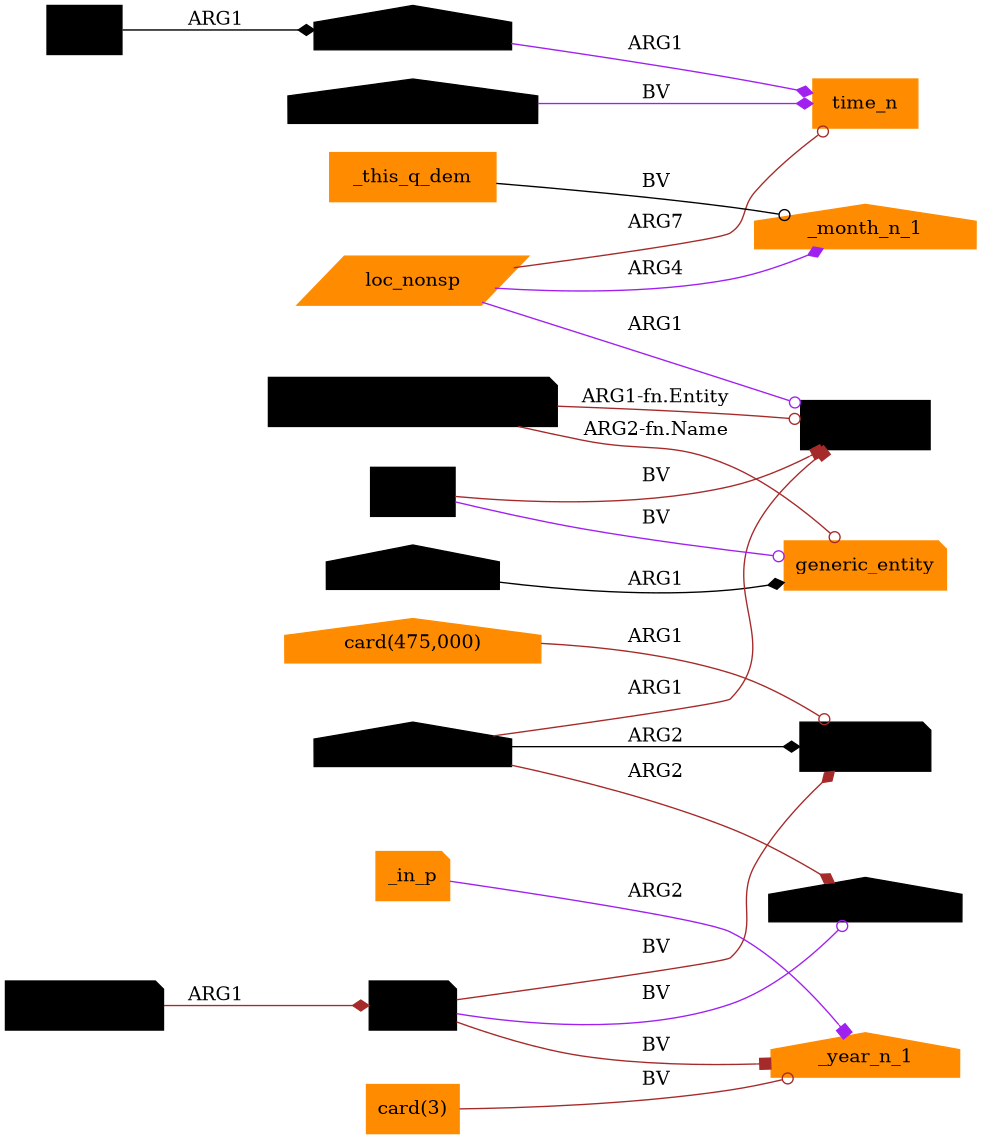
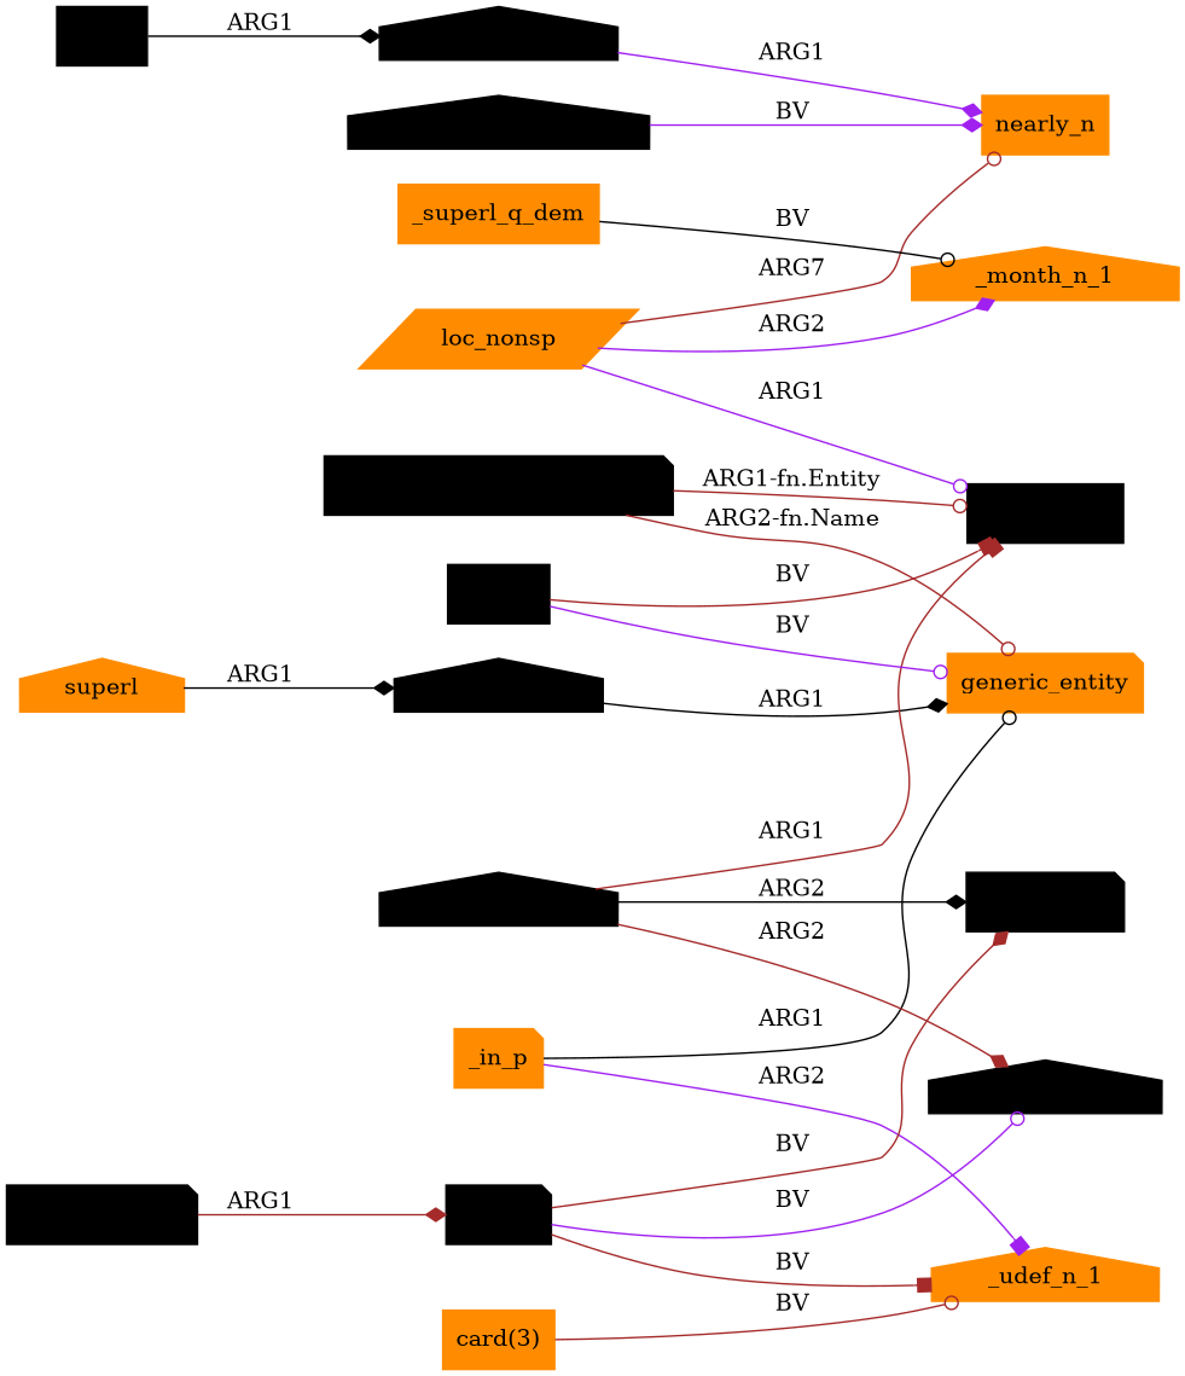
  digraph {
    rankdir=LR
    node [color=black shape=house style=filled]
    edge [arrowhead=diamond color=brown]
-   time_n [color=darkorange shape=box]
+   time_n [color=darkorange shape=box label=nearly_n]
    _early_a_1
    "_be_v_id-fn.Name_conferral" [shape=note]
    generic_entity [color=darkorange shape=note]
    _price_n_of [shape=box]
+   superl [color=darkorange]
    _low_a_1
    _in_p [color=darkorange shape=note]
-   _year_n_1 [color=darkorange]
+   _year_n_1 [color=darkorange label=_udef_n_1]
    comp [shape=box]
    compound
    _dollar_n_1 [shape=note]
    _sale_n_of
    udef_q [shape=note]
    "card(3)" [color=darkorange shape=box]
    loc_nonsp [color=darkorange shape=parallelogram]
    _month_n_1 [color=darkorange]
    _the_q [shape=box]
-   _this_q_dem [color=darkorange shape=box]
+   _this_q_dem [color=darkorange shape=box label=_superl_q_dem]
    def_explicit_q
    _nearly_x_deg [shape=note]
-   "card(475,000)" [color=darkorange]
    _early_a_1 -> time_n [color=purple label=ARG1]
    "_be_v_id-fn.Name_conferral" -> generic_entity [arrowhead=odot label="ARG2-fn.Name"]
    "_be_v_id-fn.Name_conferral" -> _price_n_of [arrowhead=odot label="ARG1-fn.Entity"]
+   superl -> _low_a_1 [color=black label=ARG1]
    _low_a_1 -> generic_entity [color=black label=ARG1]
+   _in_p -> generic_entity [arrowhead=odot color=black label=ARG1]
    _in_p -> _year_n_1 [arrowhead=box color=purple label=ARG2]
    comp -> _early_a_1 [color=black label=ARG1]
    compound -> _price_n_of [arrowhead=box label=ARG1]
    compound -> _dollar_n_1 [color=black label=ARG2]
    compound -> _sale_n_of [label=ARG2]
    udef_q -> _year_n_1 [arrowhead=box label=BV]
    udef_q -> _dollar_n_1 [label=BV]
    udef_q -> _sale_n_of [arrowhead=odot color=purple label=BV]
    "card(3)" -> _year_n_1 [arrowhead=odot label=BV]
    loc_nonsp -> time_n [arrowhead=odot label=ARG7]
    loc_nonsp -> _price_n_of [arrowhead=odot color=purple label=ARG1]
-   loc_nonsp -> _month_n_1 [color=purple label=ARG4]
+   loc_nonsp -> _month_n_1 [color=purple label=ARG2]
    _the_q -> generic_entity [arrowhead=odot color=purple label=BV]
    _the_q -> _price_n_of [arrowhead=box label=BV]
    _this_q_dem -> _month_n_1 [arrowhead=odot color=black label=BV]
    def_explicit_q -> time_n [color=purple label=BV]
    _nearly_x_deg -> udef_q [label=ARG1]
-   "card(475,000)" -> _dollar_n_1 [arrowhead=odot label=ARG1]
  }
